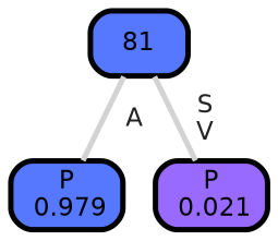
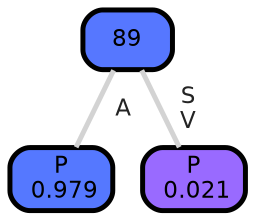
  graph {
    ranksep="0 equally"
    splines=straight
    node [color=black fontcolor=black fontname=helvetica penwidth=3 shape=box style="filled, rounded"]
    edge [color=lightgray fontcolor=grey14 fontname=helvetica fontweight=bold penwidth=3]
    n1 [fillcolor="#5578ff" label="P\n 0.979"]
-   n2 [fillcolor="#5677ff" label=81]
+   n2 [fillcolor="#5677ff" label=89]
    n3 [fillcolor="#996aff" label="P\n 0.021"]
    subgraph sub_1 {
      rank=same
    }
    n2 -- n1 [label=" A"]
    n2 -- n3 [label=" S\n V"]
  }
